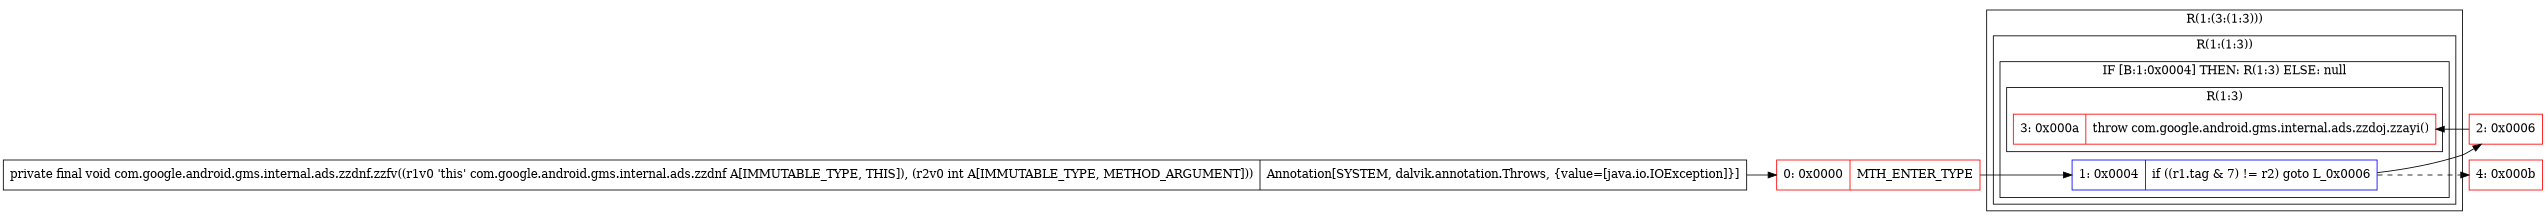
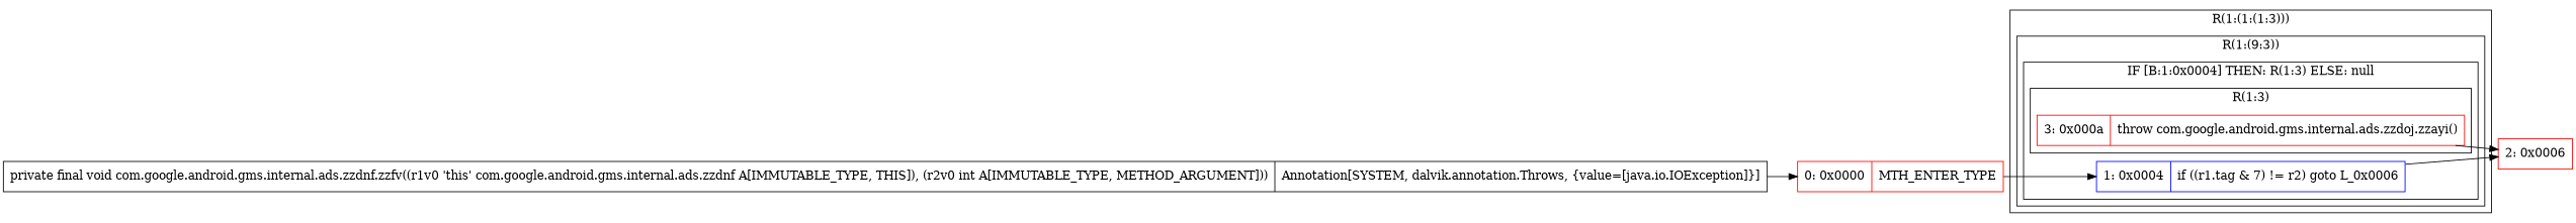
  digraph {
    rankdir=LR
    node [color=red shape=record]
    n1 [label="{3\:\ 0x000a|throw com.google.android.gms.internal.ads.zzdoj.zzayi()\l}"]
    n2 [color=blue label="{1\:\ 0x0004|if ((r1.tag & 7) != r2) goto L_0x0006\l}"]
    n3 [label="{2\:\ 0x0006}"]
-   n4 [label="{4\:\ 0x000b}"]
    n5 [label="{0\:\ 0x0000|MTH_ENTER_TYPE\l}"]
    n6 [label="{private final void com.google.android.gms.internal.ads.zzdnf.zzfv((r1v0 'this' com.google.android.gms.internal.ads.zzdnf A[IMMUTABLE_TYPE, THIS]), (r2v0 int A[IMMUTABLE_TYPE, METHOD_ARGUMENT]))  | Annotation[SYSTEM, dalvik.annotation.Throws, \{value=[java.io.IOException]\}]\l}" color=""]
    subgraph cluster_1 {
-     label="R(1:(3:(1:3)))"
+     label="R(1:(1:(1:3)))"
      subgraph cluster_2 {
-       label="R(1:(1:3))"
+       label="R(1:(9:3))"
        subgraph cluster_3 {
          label="IF [B:1:0x0004] THEN: R(1:3) ELSE: null"
          n2
          subgraph cluster_4 {
            label="R(1:3)"
            n1
          }
        }
      }
    }
    n2 -> n3
-   n2 -> n4 [style=dashed]
-   n3 -> n1
+   n1 -> n3
    n5 -> n2
    n6 -> n5
  }
